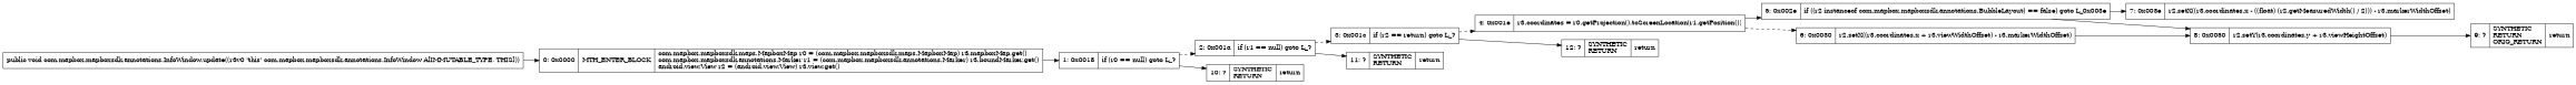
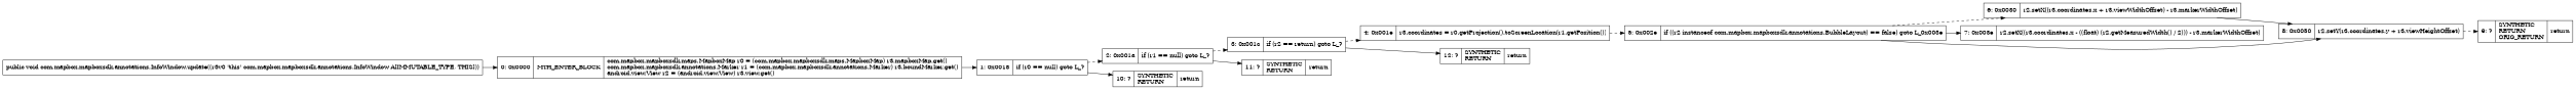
  digraph {
    rankdir=LR
    node [shape=record]
    n1 [label="{0\:\ 0x0000|MTH_ENTER_BLOCK\l|com.mapbox.mapboxsdk.maps.MapboxMap r0 = (com.mapbox.mapboxsdk.maps.MapboxMap) r3.mapboxMap.get()\lcom.mapbox.mapboxsdk.annotations.Marker r1 = (com.mapbox.mapboxsdk.annotations.Marker) r3.boundMarker.get()\landroid.view.View r2 = (android.view.View) r3.view.get()\l}"]
    n2 [label="{1\:\ 0x0018|if (r0 == null) goto L_?\l}"]
    n3 [label="{2\:\ 0x001a|if (r1 == null) goto L_?\l}"]
    n4 [label="{10\:\ ?|SYNTHETIC\lRETURN\l|return\l}"]
    n5 [label="{3\:\ 0x001c|if (r2 == return) goto L_?\l}"]
    n6 [label="{11\:\ ?|SYNTHETIC\lRETURN\l|return\l}"]
    n7 [label="{4\:\ 0x001e|r3.coordinates = r0.getProjection().toScreenLocation(r1.getPosition())\l}"]
    n8 [label="{12\:\ ?|SYNTHETIC\lRETURN\l|return\l}"]
    n9 [label="{5\:\ 0x002e|if ((r2 instanceof com.mapbox.mapboxsdk.annotations.BubbleLayout) == false) goto L_0x003e\l}"]
    n10 [label="{6\:\ 0x0030|r2.setX((r3.coordinates.x + r3.viewWidthOffset) \- r3.markerWidthOffset)\l}"]
    n11 [label="{7\:\ 0x003e|r2.setX((r3.coordinates.x \- ((float) (r2.getMeasuredWidth() \/ 2))) \- r3.markerWidthOffset)\l}"]
    n12 [label="{8\:\ 0x0050|r2.setY(r3.coordinates.y + r3.viewHeightOffset)\l}"]
    n13 [label="{9\:\ ?|SYNTHETIC\lRETURN\lORIG_RETURN\l|return\l}"]
    n14 [label="{public void com.mapbox.mapboxsdk.annotations.InfoWindow.update((r3v0 'this' com.mapbox.mapboxsdk.annotations.InfoWindow A[IMMUTABLE_TYPE, THIS])) }"]
    n1 -> n2
    n2 -> n3 [style=dashed]
    n2 -> n4
    n3 -> n5 [style=dashed]
    n3 -> n6
    n5 -> n7 [style=dashed]
    n5 -> n8
-   n7 -> n9
-   n7 -> n10 [style=dashed]
+   n7 -> n9 [style=dashed]
+   n9 -> n10 [style=dashed]
    n9 -> n11
    n9 -> n12
    n10 -> n12
-   n12 -> n13
+   n12 -> n13 [style=dashed]
    n14 -> n1
  }
